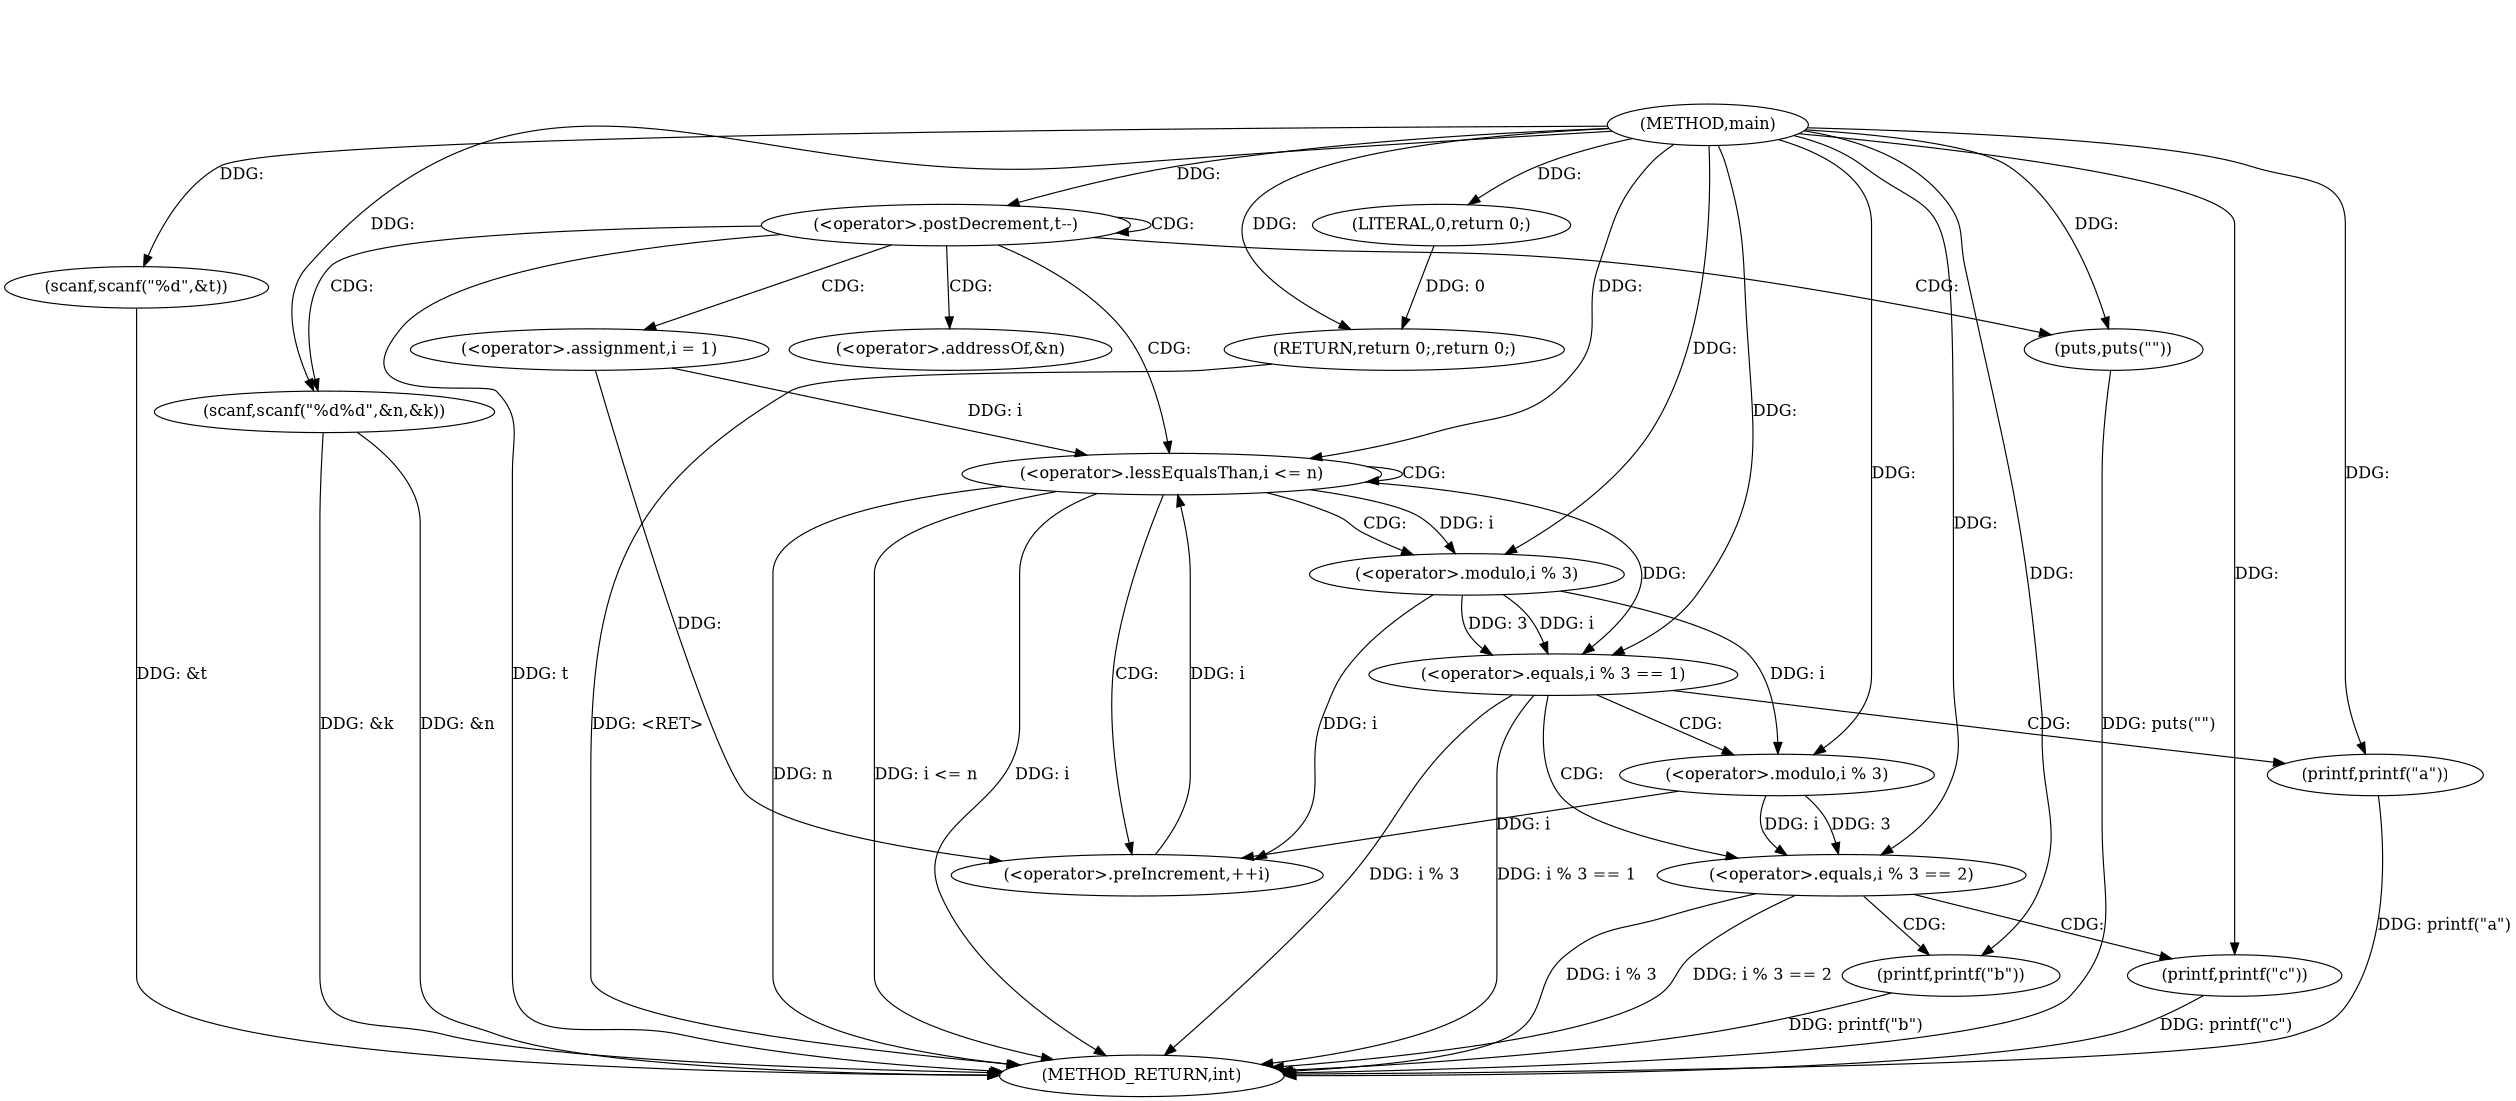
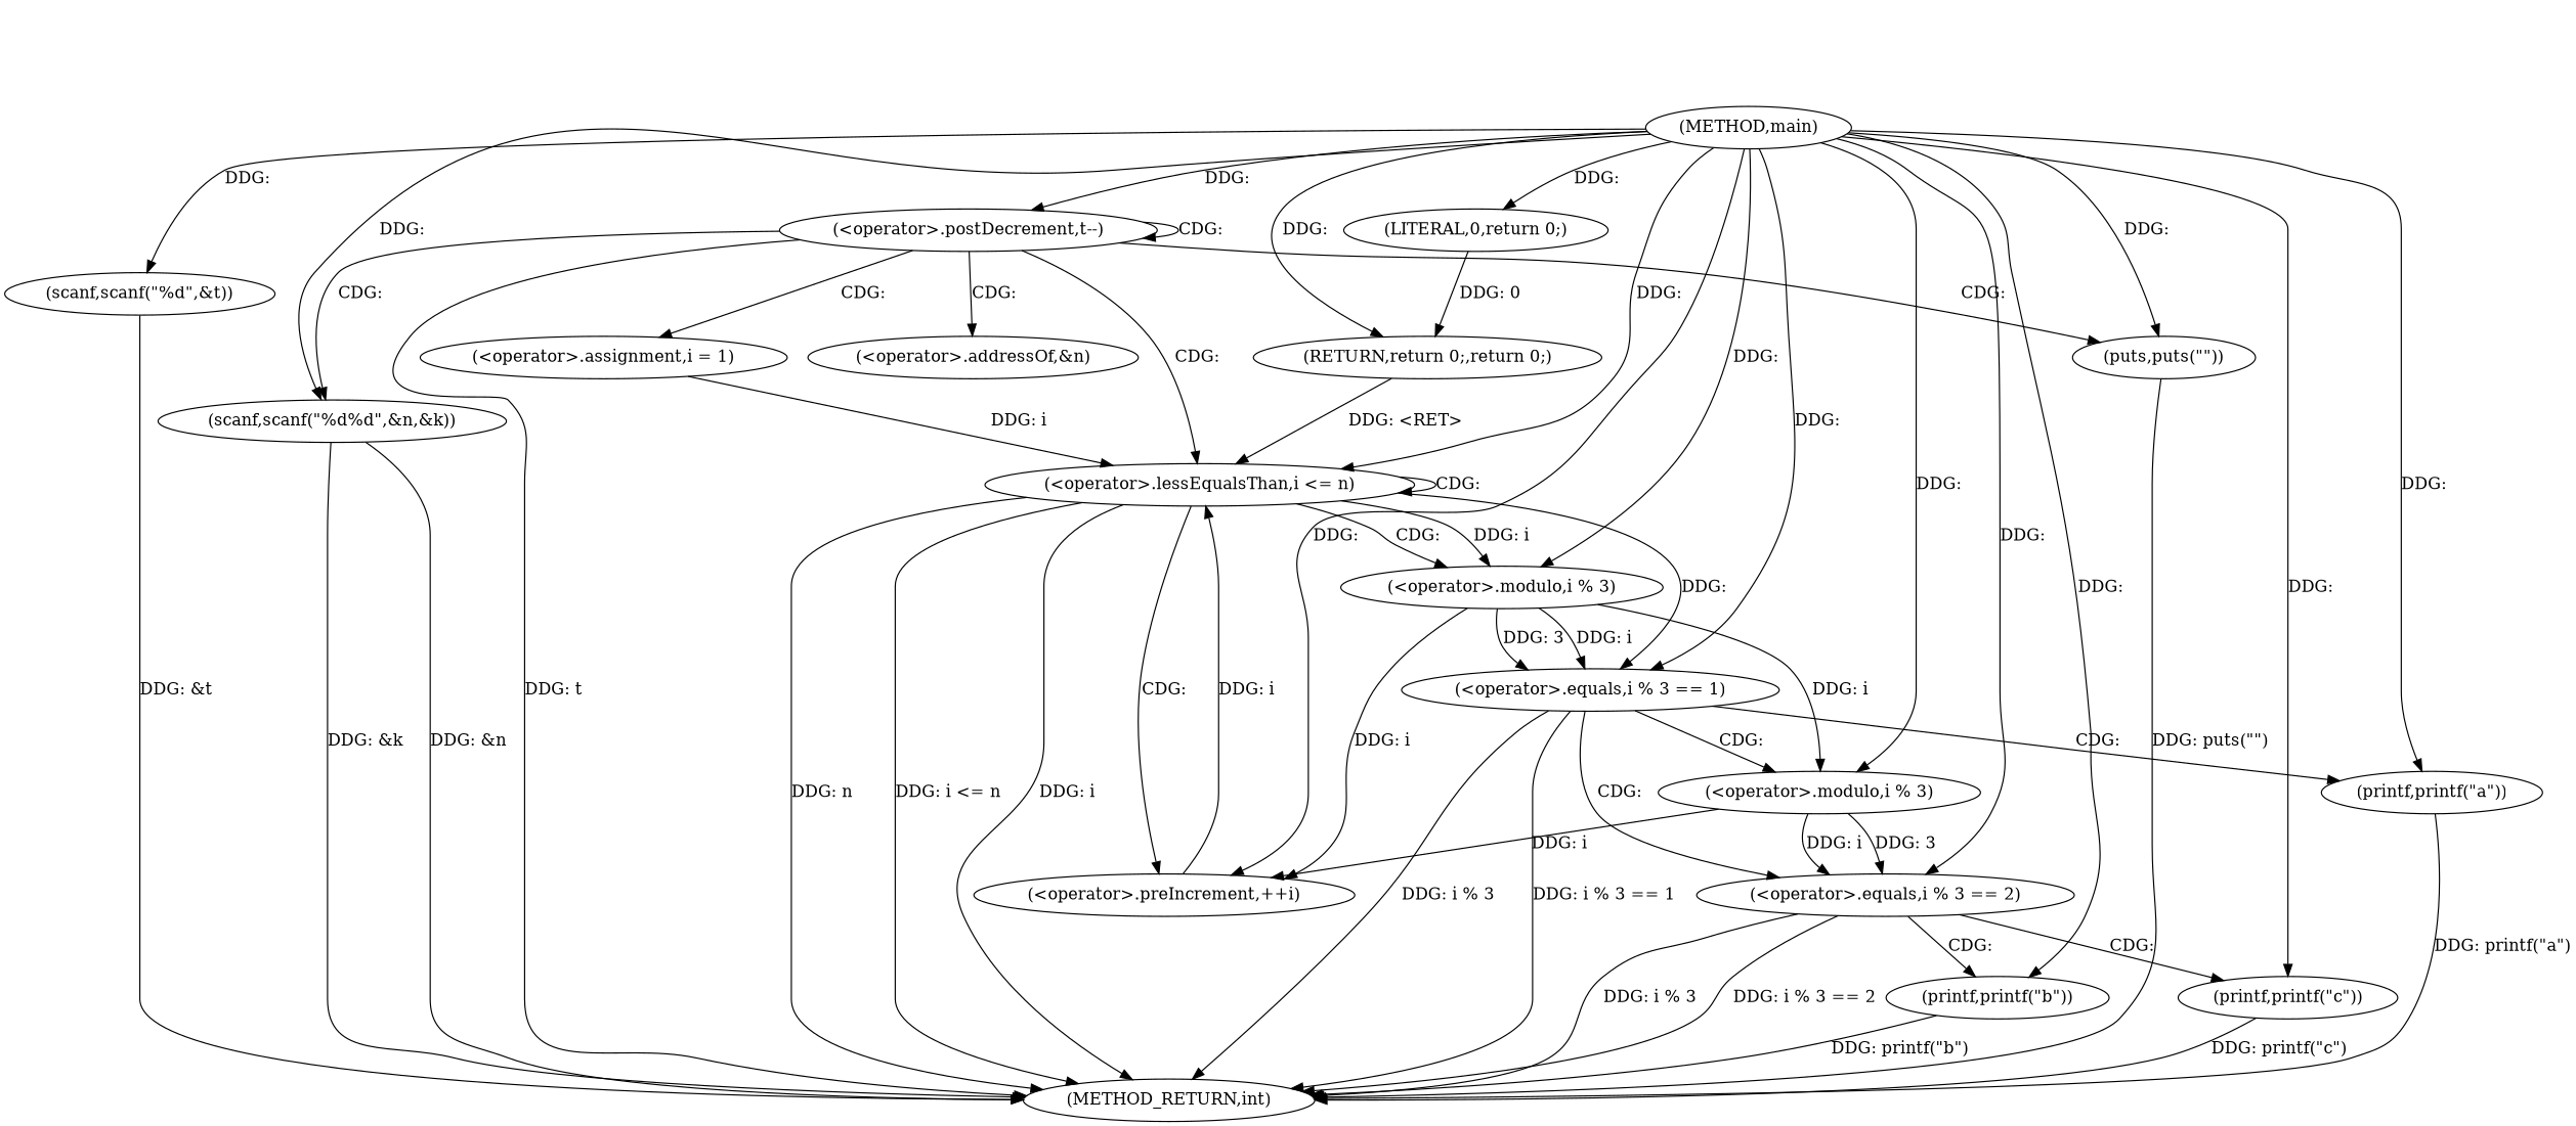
  digraph {
    n1 [label="(METHOD,main)"]
    n2 [label="(scanf,scanf(\"%d\",&t))"]
    n3 [label="(RETURN,return 0;,return 0;)"]
    n4 [label="(<operator>.postDecrement,t--)"]
    n5 [label="(LITERAL,0,return 0;)"]
    n6 [label="(scanf,scanf(\"%d%d\",&n,&k))"]
    n7 [label="(puts,puts(\"\"))"]
    n8 [label="(<operator>.lessEqualsThan,i <= n)"]
    n9 [label="(<operator>.preIncrement,++i)"]
    n10 [label="(<operator>.equals,i % 3 == 1)"]
    n11 [label="(printf,printf(\"a\"))"]
    n12 [label="(<operator>.modulo,i % 3)"]
    n13 [label="(<operator>.equals,i % 3 == 2)"]
    n14 [label="(printf,printf(\"c\"))"]
    n15 [label="(<operator>.modulo,i % 3)"]
    n16 [label="(printf,printf(\"b\"))"]
    n17 [label="(METHOD_RETURN,int)"]
    n18 [label="(<operator>.assignment,i = 1)"]
    n19 [label="(<operator>.addressOf,&n)"]
    n1 -> n2 [label="DDG: "]
    n1 -> n3 [label="DDG: "]
    n1 -> n4 [label="DDG: "]
    n1 -> n5 [label="DDG: "]
    n1 -> n6 [label="DDG: "]
    n1 -> n7 [label="DDG: "]
    n1 -> n8 [label="DDG: "]
-   n18 -> n9 [label="DDG: "]
+   n1 -> n9 [label="DDG: "]
    n1 -> n10 [label="DDG: "]
    n1 -> n11 [label="DDG: "]
    n1 -> n12 [label="DDG: "]
    n1 -> n13 [label="DDG: "]
    n1 -> n14 [label="DDG: "]
    n1 -> n15 [label="DDG: "]
    n1 -> n16 [label="DDG: "]
    n2 -> n17 [label="DDG: &t"]
-   n3 -> n17 [label="DDG: <RET>"]
+   n3 -> n8 [label="DDG: <RET>"]
    n4 -> n4 [label="CDG: "]
    n4 -> n6 [label="CDG: "]
    n4 -> n7 [label="CDG: "]
    n4 -> n8 [label="CDG: "]
    n4 -> n17 [label="DDG: t"]
    n4 -> n18 [label="CDG: "]
    n4 -> n19 [label="CDG: "]
    n5 -> n3 [label="DDG: 0"]
    n6 -> n17 [label="DDG: &n"]
    n6 -> n17 [label="DDG: &k"]
    n7 -> n17 [label="DDG: puts(\"\")"]
    n8 -> n8 [label="CDG: "]
    n8 -> n9 [label="CDG: "]
    n8 -> n10 [label="DDG: "]
    n8 -> n12 [label="DDG: i"]
    n8 -> n12 [label="CDG: "]
    n8 -> n17 [label="DDG: i"]
    n8 -> n17 [label="DDG: n"]
    n8 -> n17 [label="DDG: i <= n"]
    n9 -> n8 [label="DDG: i"]
    n10 -> n11 [label="CDG: "]
    n10 -> n13 [label="CDG: "]
    n10 -> n15 [label="CDG: "]
    n10 -> n17 [label="DDG: i % 3"]
    n10 -> n17 [label="DDG: i % 3 == 1"]
    n11 -> n17 [label="DDG: printf(\"a\")"]
    n12 -> n9 [label="DDG: i"]
    n12 -> n10 [label="DDG: 3"]
    n12 -> n10 [label="DDG: i"]
    n12 -> n15 [label="DDG: i"]
    n13 -> n14 [label="CDG: "]
    n13 -> n16 [label="CDG: "]
    n13 -> n17 [label="DDG: i % 3"]
    n13 -> n17 [label="DDG: i % 3 == 2"]
    n14 -> n17 [label="DDG: printf(\"c\")"]
    n15 -> n9 [label="DDG: i"]
    n15 -> n13 [label="DDG: 3"]
    n15 -> n13 [label="DDG: i"]
    n16 -> n17 [label="DDG: printf(\"b\")"]
    n18 -> n8 [label="DDG: i"]
  }
